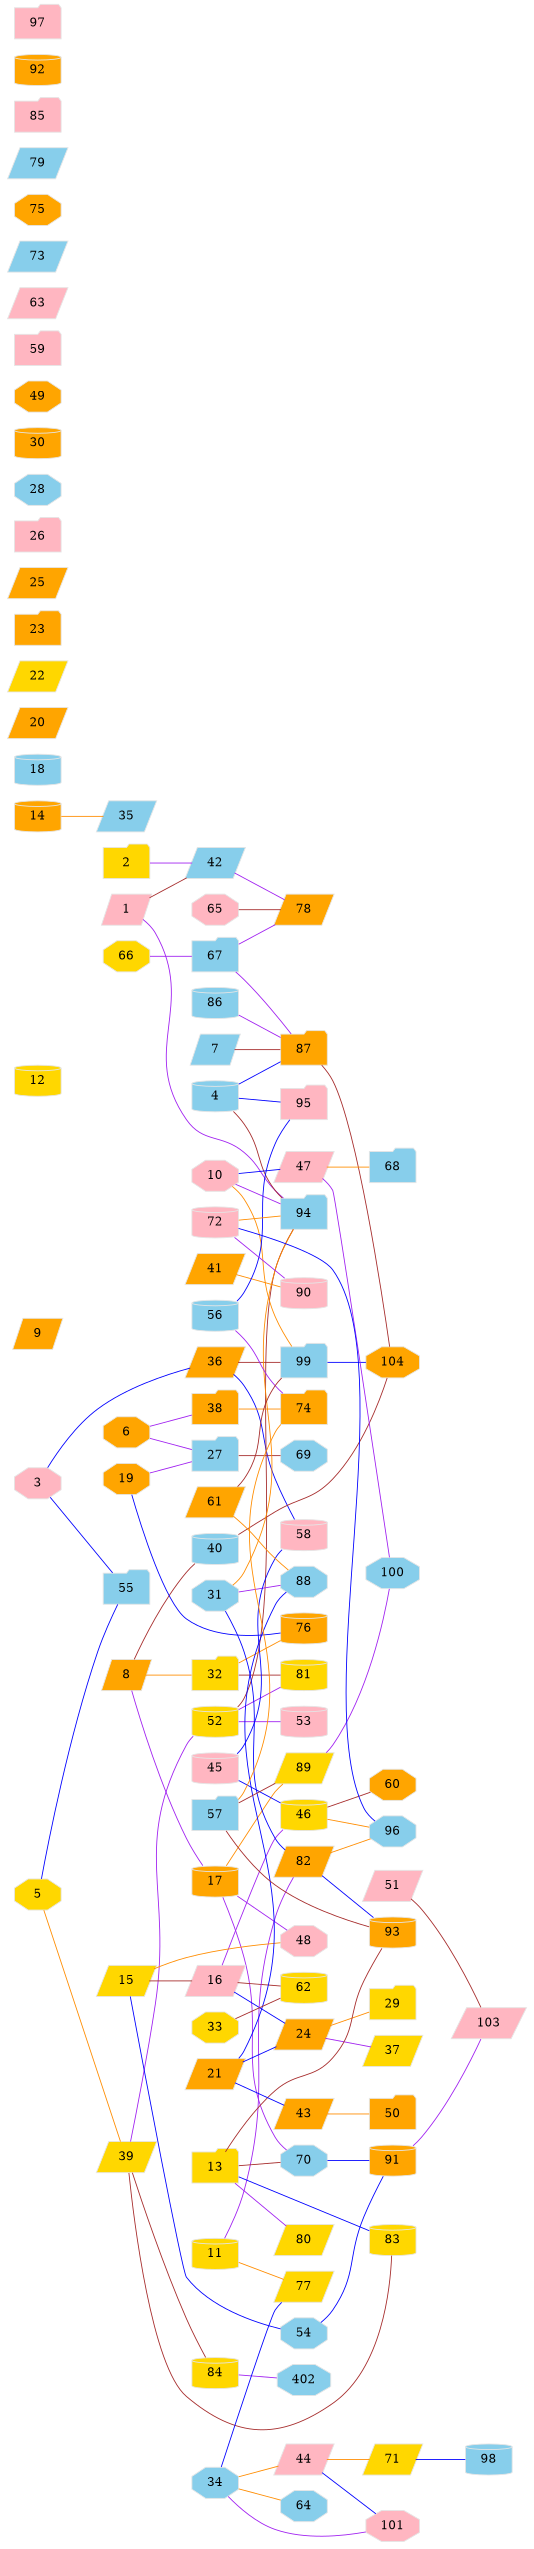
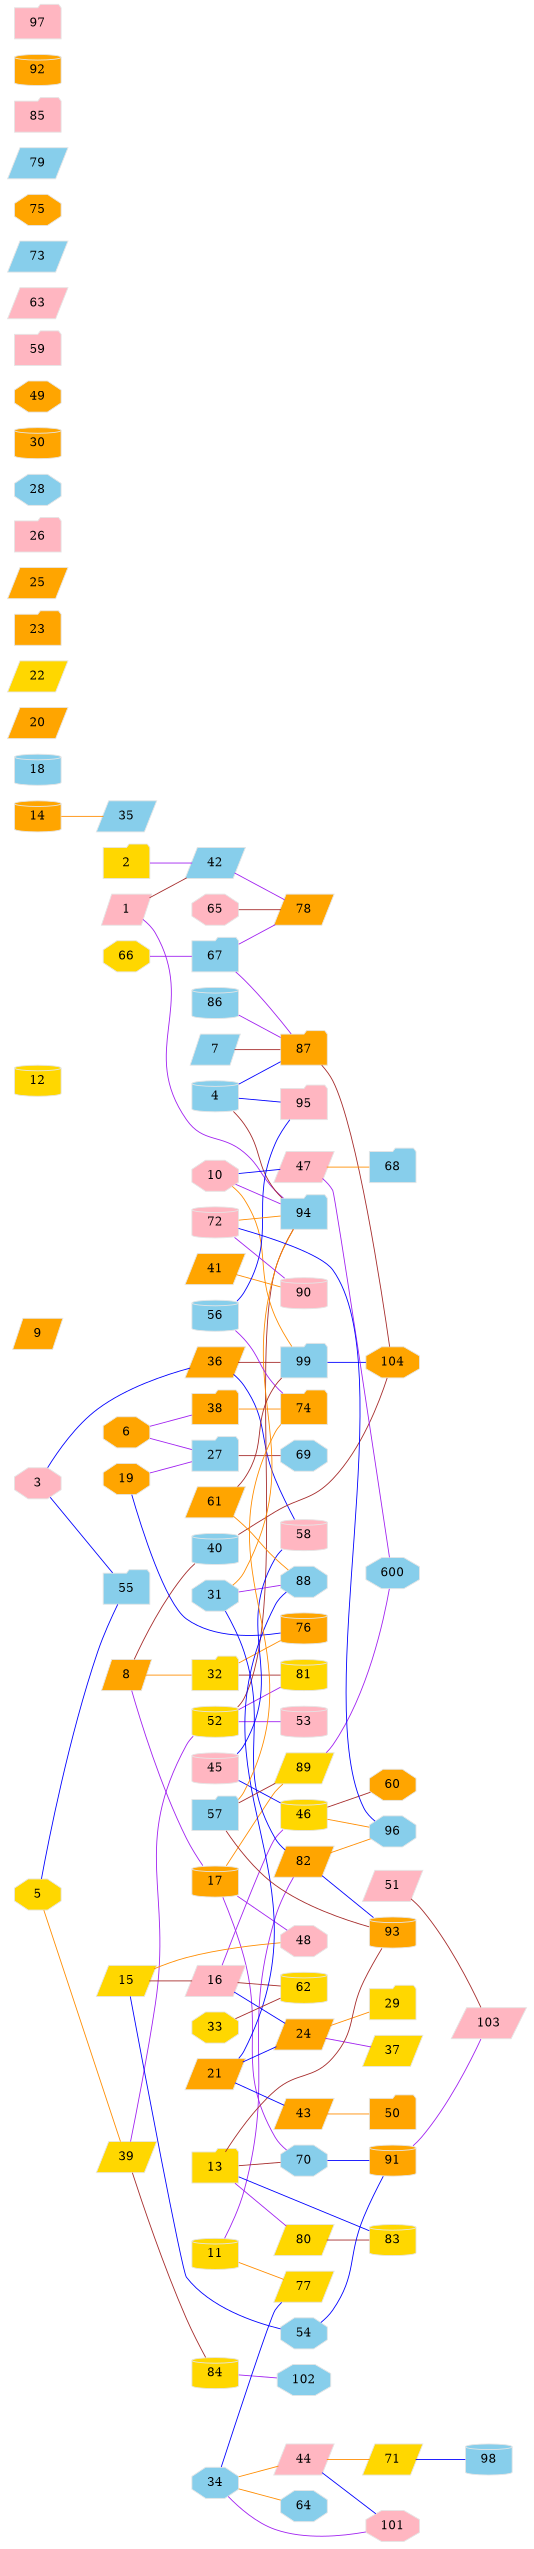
  graph {
    rankdir=LR
    node [color=gray90 fillcolor=orange shape=parallelogram style=filled]
    edge [color=purple]
    1 [fillcolor=lightpink]
    42 [fillcolor=skyblue]
    94 [fillcolor=skyblue shape=folder]
    78
    2 [fillcolor=gold shape=folder]
    3 [fillcolor=lightpink shape=octagon]
    36
    55 [fillcolor=skyblue shape=folder]
    99 [fillcolor=skyblue shape=folder]
    58 [fillcolor=lightpink shape=cylinder]
    4 [fillcolor=skyblue shape=cylinder]
    87 [shape=folder]
    95 [fillcolor=lightpink shape=folder]
    104 [shape=octagon]
    5 [fillcolor=gold shape=octagon]
    39 [fillcolor=gold]
    83 [fillcolor=gold shape=cylinder]
    52 [fillcolor=gold shape=cylinder]
    84 [fillcolor=gold shape=cylinder]
    6 [shape=octagon]
    27 [fillcolor=skyblue shape=folder]
    38 [shape=folder]
    69 [fillcolor=skyblue shape=octagon]
    74 [shape=folder]
    7 [fillcolor=skyblue]
    17 [shape=cylinder]
    8
    32 [fillcolor=gold shape=folder]
    40 [fillcolor=skyblue shape=cylinder]
    16 [fillcolor=lightpink]
    24
    46 [fillcolor=gold shape=cylinder]
    62 [fillcolor=gold shape=cylinder]
    70 [fillcolor=skyblue shape=octagon]
    48 [fillcolor=lightpink shape=octagon]
    89 [fillcolor=gold]
    76 [shape=cylinder]
    81 [fillcolor=gold shape=cylinder]
    9
    10 [fillcolor=lightpink shape=octagon]
    47 [fillcolor=lightpink]
    68 [fillcolor=skyblue shape=folder]
-   100 [fillcolor=skyblue shape=octagon]
+   100 [fillcolor=skyblue shape=octagon label=600]
    11 [fillcolor=gold shape=cylinder]
    77 [fillcolor=gold]
    82
    93 [shape=cylinder]
    96 [fillcolor=skyblue shape=octagon]
    12 [fillcolor=gold shape=cylinder]
    13 [fillcolor=gold shape=folder]
    80 [fillcolor=gold]
    91 [shape=cylinder]
    14 [shape=cylinder]
    35 [fillcolor=skyblue]
    15 [fillcolor=gold]
    54 [fillcolor=skyblue shape=octagon]
    29 [fillcolor=gold shape=folder]
    37 [fillcolor=gold]
    60 [shape=octagon]
    18 [fillcolor=skyblue shape=cylinder]
    19 [shape=octagon]
    20
    21
    43
    88 [fillcolor=skyblue shape=octagon]
    50 [shape=folder]
    22 [fillcolor=gold]
    23 [shape=folder]
    25
    26 [fillcolor=lightpink shape=folder]
    28 [fillcolor=skyblue shape=octagon]
    30 [shape=cylinder]
    31 [fillcolor=skyblue shape=octagon]
    33 [fillcolor=gold shape=octagon]
    34 [fillcolor=skyblue shape=octagon]
    44 [fillcolor=lightpink]
    64 [fillcolor=skyblue shape=octagon]
    101 [fillcolor=lightpink shape=octagon]
    71 [fillcolor=gold]
    53 [fillcolor=lightpink shape=cylinder]
-   102 [fillcolor=skyblue shape=octagon label=402]
+   102 [fillcolor=skyblue shape=octagon]
    90 [fillcolor=lightpink shape=cylinder]
    41
    98 [fillcolor=skyblue shape=cylinder]
    45 [fillcolor=lightpink shape=cylinder]
    49 [shape=octagon]
    51 [fillcolor=lightpink]
    103 [fillcolor=lightpink]
    56 [fillcolor=skyblue shape=cylinder]
    57 [fillcolor=skyblue shape=folder]
    59 [fillcolor=lightpink shape=folder]
    61
    63 [fillcolor=lightpink]
    65 [fillcolor=lightpink shape=octagon]
    66 [fillcolor=gold shape=octagon]
    67 [fillcolor=skyblue shape=folder]
    72 [fillcolor=lightpink shape=cylinder]
    73 [fillcolor=skyblue]
    75 [shape=octagon]
    79 [fillcolor=skyblue]
    85 [fillcolor=lightpink shape=folder]
    86 [fillcolor=skyblue shape=cylinder]
    92 [shape=cylinder]
    97 [fillcolor=lightpink shape=folder]
    1 -- 42 [color=brown]
    1 -- 94
    42 -- 78
    2 -- 42
    3 -- 36 [color=blue]
    3 -- 55 [color=blue]
    36 -- 99 [color=brown]
    36 -- 58 [color=blue]
    99 -- 104 [color=blue]
    4 -- 94 [color=brown]
    4 -- 87 [color=blue]
    4 -- 95 [color=blue]
    87 -- 104 [color=brown]
    5 -- 55 [color=blue]
    5 -- 39 [color=darkorange]
-   39 -- 83 [color=brown]
+   80 -- 83 [color=brown]
    39 -- 52
    39 -- 84 [color=brown]
    52 -- 94 [color=brown]
    52 -- 81
    52 -- 53
    84 -- 102
    6 -- 27
    6 -- 38
    27 -- 69 [color=brown]
    38 -- 74 [color=darkorange]
    7 -- 87 [color=brown]
    17 -- 70
    17 -- 48
    17 -- 89 [color=darkorange]
    8 -- 17
    8 -- 32 [color=darkorange]
    8 -- 40 [color=brown]
    32 -- 76 [color=darkorange]
    32 -- 81 [color=brown]
    40 -- 104 [color=brown]
    16 -- 24 [color=blue]
    16 -- 46
    16 -- 62 [color=brown]
    24 -- 29 [color=darkorange]
    24 -- 37
    46 -- 96 [color=darkorange]
    46 -- 60 [color=brown]
    70 -- 91 [color=blue]
    89 -- 100
    10 -- 94
    10 -- 99 [color=darkorange]
    10 -- 47 [color=blue]
    47 -- 68 [color=darkorange]
    47 -- 100
    11 -- 77 [color=darkorange]
    11 -- 82
    82 -- 93 [color=blue]
    82 -- 96 [color=darkorange]
    13 -- 83 [color=blue]
    13 -- 70 [color=brown]
    13 -- 93 [color=brown]
    13 -- 80
    91 -- 103
    14 -- 35 [color=darkorange]
    15 -- 16 [color=brown]
    15 -- 48 [color=darkorange]
    15 -- 54 [color=blue]
    54 -- 91 [color=blue]
    19 -- 27
    19 -- 76 [color=blue]
    21 -- 24 [color=blue]
    21 -- 43 [color=blue]
    21 -- 88 [color=blue]
    43 -- 50 [color=darkorange]
    31 -- 94 [color=darkorange]
    31 -- 82 [color=blue]
    31 -- 88
    33 -- 62 [color=brown]
    34 -- 77 [color=blue]
    34 -- 44 [color=darkorange]
    34 -- 64 [color=darkorange]
    34 -- 101
    44 -- 101 [color=blue]
    44 -- 71 [color=darkorange]
    71 -- 98 [color=blue]
    41 -- 90 [color=darkorange]
    45 -- 58 [color=blue]
    45 -- 46 [color=blue]
    51 -- 103 [color=brown]
    56 -- 95 [color=blue]
    56 -- 74
    57 -- 74 [color=darkorange]
    57 -- 89 [color=brown]
    57 -- 93 [color=brown]
    61 -- 99 [color=brown]
    61 -- 88 [color=darkorange]
    65 -- 78 [color=brown]
    66 -- 67
    67 -- 78
    67 -- 87
    72 -- 94 [color=darkorange]
    72 -- 96 [color=blue]
    72 -- 90
    86 -- 87
  }
